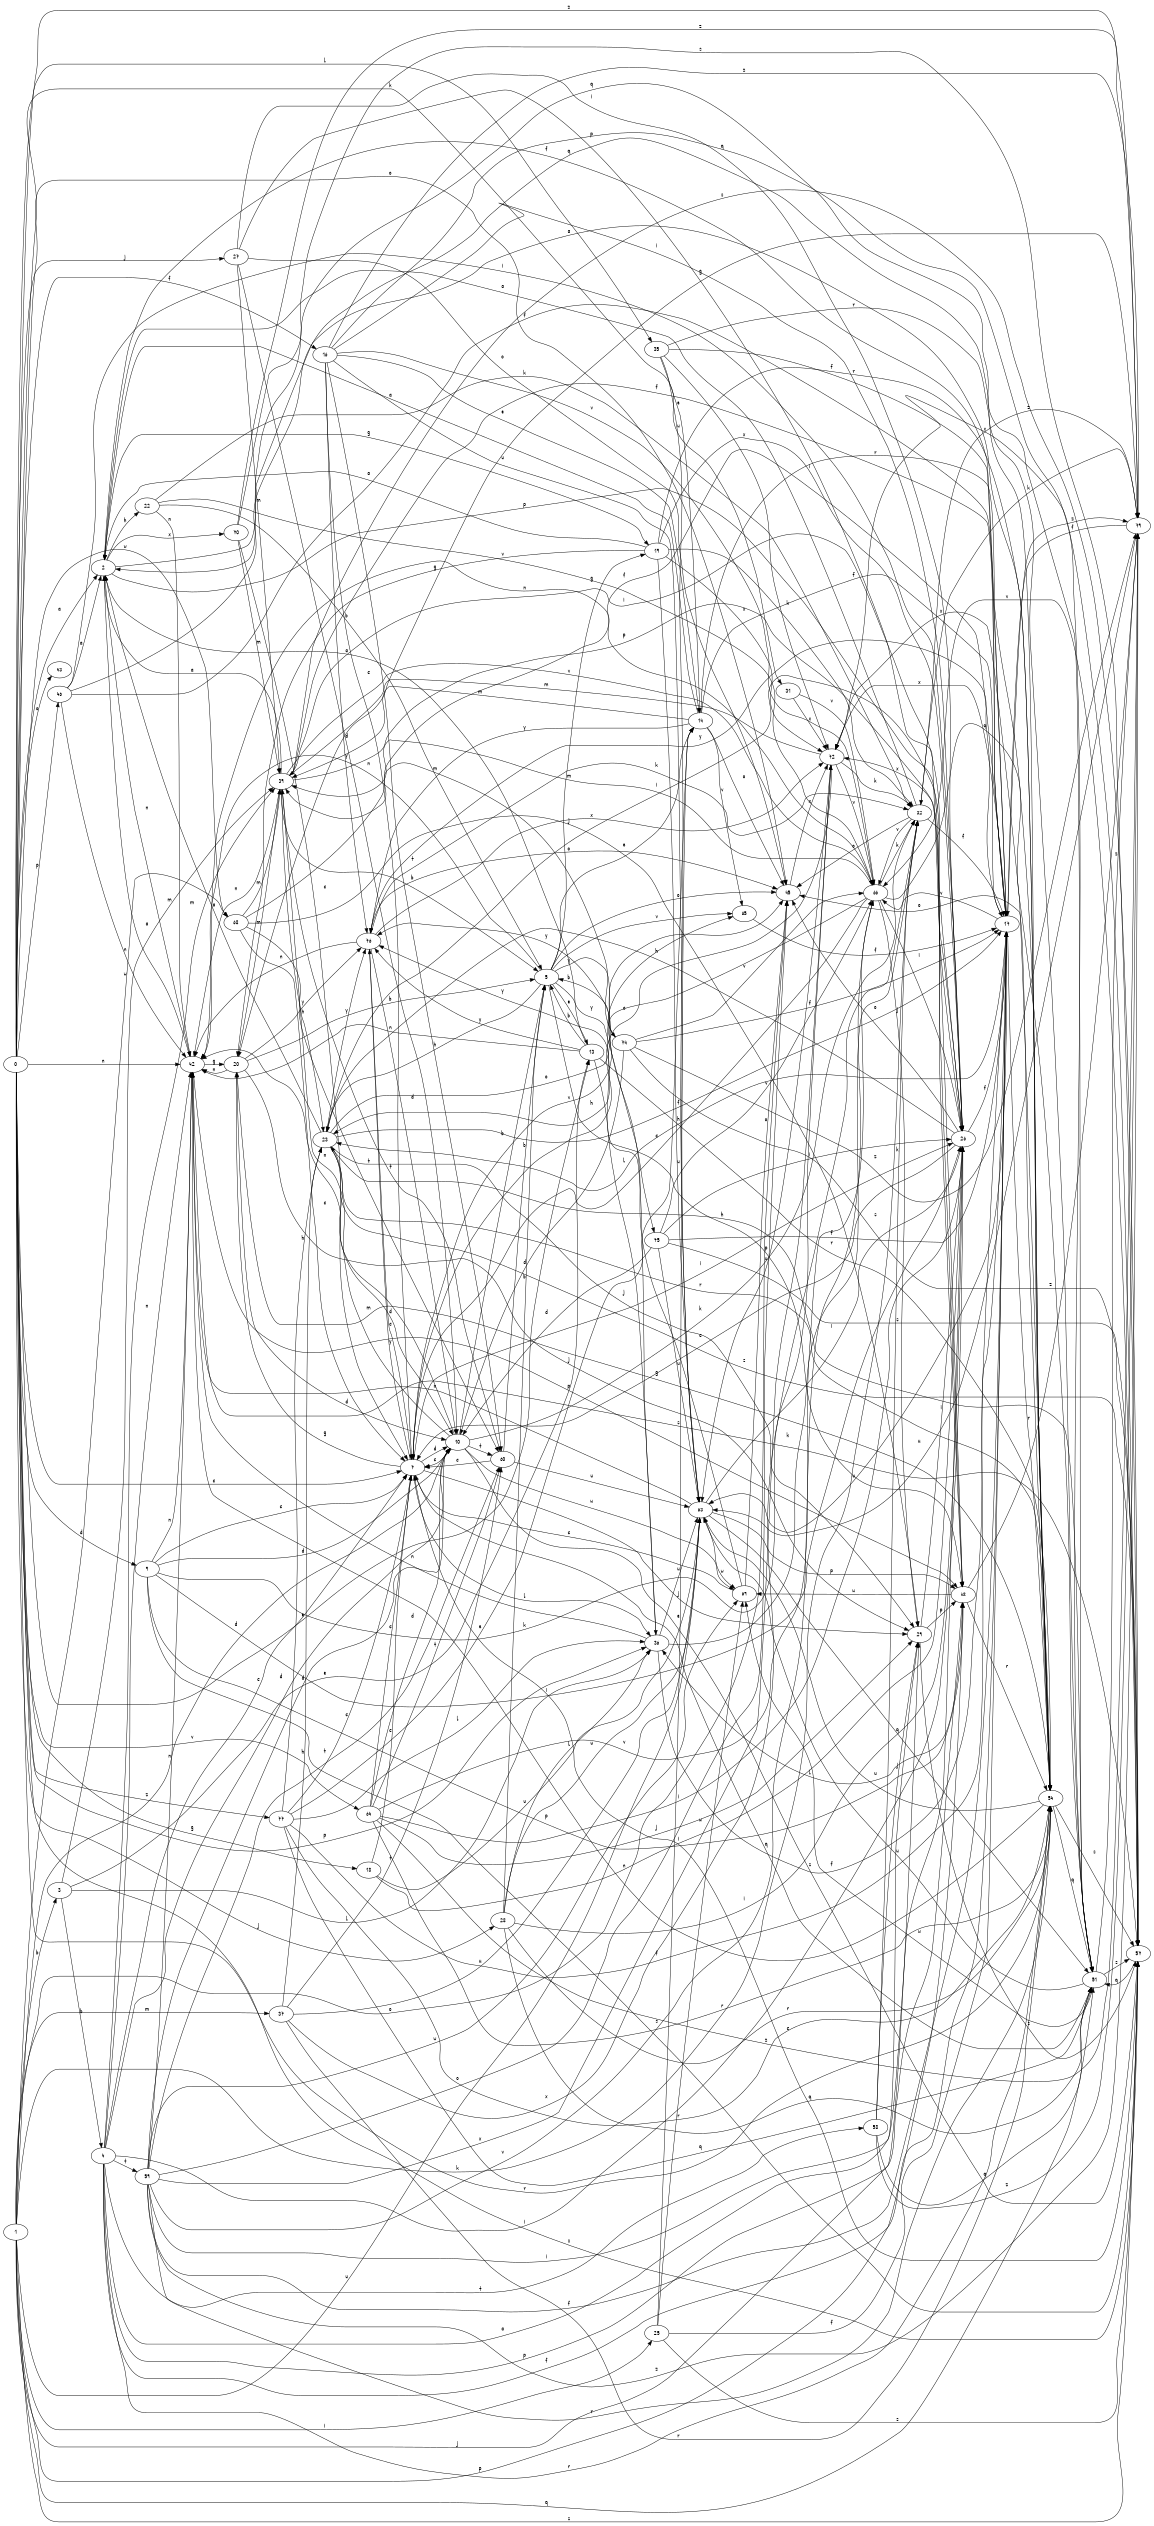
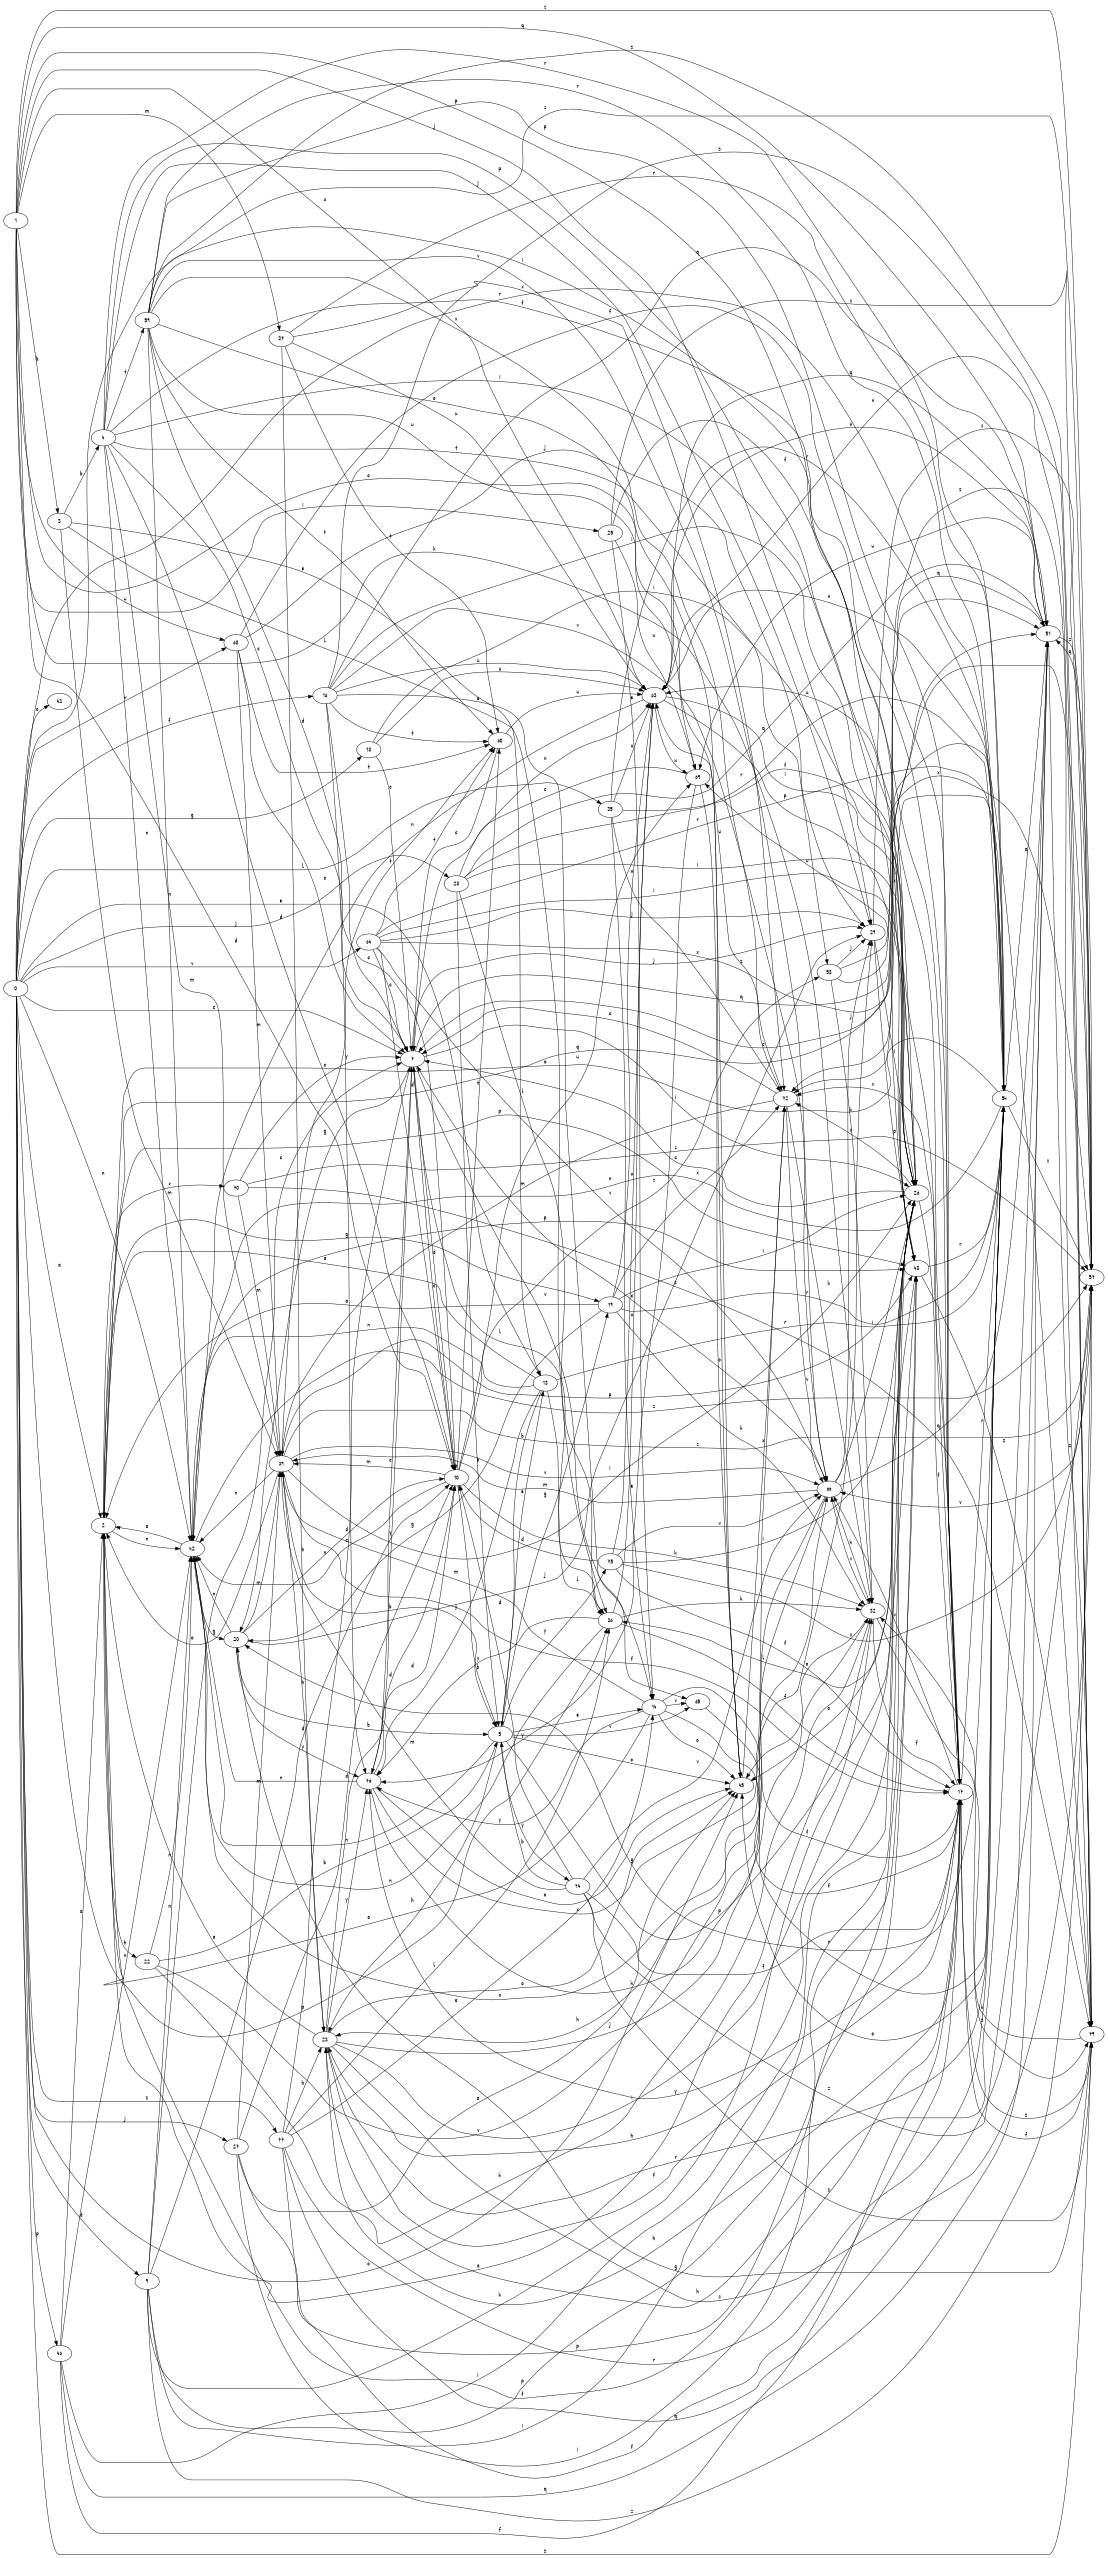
  strict digraph {
    fontname="Patrick Hand"
    rankdir=LR
    node [fontname="Patrick Hand"]
    edge [fontname="Patrick Hand"]
    0
    2
    7
    9
    13
    16
    18
    27
    28
-   31
    35
    42
    43
    45
    46
    54
    57
    64
    68
    77
    79
    36
    48
    51
    17
    19
    22
    70
    10
    29
    26
    65
    20
    76
    32
    5
    63
    14
    60
    66
    39
    72
    69
    23
    1
    3
    25
    37
    4
    58
    59
    74
    75
    0 -> 2 [label=a]
    0 -> 7 [label=c]
    0 -> 9 [label=d]
    0 -> 13 [label=e]
    0 -> 16 [label=f]
    0 -> 18 [label=g]
    0 -> 27 [label=j]
    0 -> 28 [label=j]
-   0 -> 31 [label=k]
    0 -> 35 [label=l]
    0 -> 42 [label=n]
    0 -> 43 [label=o]
    0 -> 45 [label=o]
    0 -> 46 [label=p]
    0 -> 54 [label=r]
    0 -> 57 [label=s]
    0 -> 64 [label=v]
    0 -> 68 [label=w]
    0 -> 77 [label=z]
    0 -> 79 [label=z]
    0 -> 36 [label=p]
    2 -> 42 [label=n]
    2 -> 48 [label=p]
    2 -> 51 [label=q]
    2 -> 17 [label=f]
    2 -> 19 [label=g]
    2 -> 22 [label=h]
    2 -> 70 [label=x]
    7 -> 36 [label=l]
    7 -> 51 [label=q]
    7 -> 10 [label=d]
    7 -> 29 [label=j]
    7 -> 26 [label=i]
    7 -> 65 [label=v]
    7 -> 20 [label=g]
    7 -> 76 [label=y]
    9 -> 7 [label=c]
    9 -> 42 [label=n]
    9 -> 57 [label=s]
    9 -> 48 [label=p]
    9 -> 10 [label=d]
    9 -> 26 [label=i]
    9 -> 32 [label=k]
    13 -> 2 [label=a]
    13 -> 42 [label=n]
    13 -> 54 [label=r]
    13 -> 36 [label=l]
    13 -> 76 [label=y]
    13 -> 5 [label=b]
    16 -> 7 [label=c]
    16 -> 79 [label=z]
    16 -> 51 [label=q]
    16 -> 26 [label=i]
    16 -> 76 [label=y]
    16 -> 63 [label=u]
    16 -> 14 [label=e]
    16 -> 60 [label=t]
    16 -> 66 [label=v]
    18 -> 7 [label=c]
    18 -> 26 [label=i]
    18 -> 63 [label=u]
    27 -> 45 [label=o]
    27 -> 48 [label=p]
    27 -> 10 [label=d]
    27 -> 26 [label=i]
    27 -> 39 [label=m]
    28 -> 54 [label=r]
    28 -> 36 [label=l]
    28 -> 51 [label=q]
    28 -> 26 [label=i]
    28 -> 5 [label=b]
    28 -> 63 [label=u]
-   31 -> 66 [label=v]
-   31 -> 72 [label=x]
    35 -> 54 [label=r]
    35 -> 17 [label=f]
    35 -> 63 [label=u]
    35 -> 14 [label=e]
    35 -> 72 [label=x]
    42 -> 2 [label=a]
    42 -> 57 [label=s]
    42 -> 48 [label=p]
    42 -> 20 [label=g]
    45 -> 72 [label=x]
    46 -> 2 [label=a]
    46 -> 42 [label=n]
    46 -> 51 [label=q]
    46 -> 17 [label=f]
    46 -> 26 [label=i]
    54 -> 2 [label=a]
    54 -> 42 [label=n]
    54 -> 45 [label=o]
    54 -> 57 [label=s]
    54 -> 51 [label=q]
    54 -> 20 [label=g]
    54 -> 63 [label=u]
    54 -> 72 [label=x]
    57 -> 7 [label=c]
    57 -> 51 [label=q]
    57 -> 66 [label=v]
    57 -> 72 [label=x]
    64 -> 7 [label=c]
    64 -> 54 [label=r]
    64 -> 79 [label=z]
    64 -> 10 [label=d]
    64 -> 29 [label=j]
    64 -> 26 [label=i]
    64 -> 60 [label=t]
    64 -> 66 [label=v]
    68 -> 7 [label=c]
    68 -> 17 [label=f]
    68 -> 29 [label=j]
    68 -> 60 [label=t]
    68 -> 39 [label=m]
    77 -> 7 [label=c]
    77 -> 54 [label=r]
    77 -> 36 [label=l]
    77 -> 51 [label=q]
    77 -> 17 [label=f]
    77 -> 14 [label=e]
    77 -> 23 [label=h]
    79 -> 17 [label=f]
    79 -> 20 [label=g]
    79 -> 32 [label=k]
    79 -> 63 [label=u]
    36 -> 42 [label=n]
    36 -> 17 [label=f]
    36 -> 76 [label=y]
    36 -> 32 [label=k]
    36 -> 63 [label=u]
    48 -> 54 [label=r]
    48 -> 79 [label=z]
    48 -> 36 [label=l]
    48 -> 69 [label=w]
    51 -> 57 [label=s]
    51 -> 79 [label=z]
    51 -> 63 [label=u]
    51 -> 69 [label=w]
    51 -> 23 [label=h]
    17 -> 54 [label=r]
    17 -> 79 [label=z]
    17 -> 76 [label=y]
    17 -> 63 [label=u]
    17 -> 66 [label=v]
    17 -> 72 [label=x]
    17 -> 23 [label=h]
    19 -> 2 [label=a]
    19 -> 54 [label=r]
    19 -> 26 [label=i]
    19 -> 20 [label=g]
    19 -> 32 [label=k]
    19 -> 63 [label=u]
    19 -> 72 [label=x]
    22 -> 42 [label=n]
    22 -> 32 [label=k]
    22 -> 5 [label=b]
    22 -> 66 [label=v]
    70 -> 7 [label=c]
    70 -> 57 [label=s]
    70 -> 79 [label=z]
    70 -> 39 [label=m]
    10 -> 7 [label=c]
    10 -> 42 [label=n]
-   10 -> 57 [label=s]
+   10 -> 58 [label=s]
    10 -> 32 [label=k]
    10 -> 5 [label=b]
    10 -> 60 [label=t]
    10 -> 39 [label=m]
    10 -> 69 [label=w]
    29 -> 57 [label=s]
    29 -> 48 [label=p]
    29 -> 26 [label=i]
    26 -> 7 [label=c]
    26 -> 45 [label=o]
    26 -> 17 [label=f]
    26 -> 72 [label=x]
    26 -> 23 [label=h]
    65 -> 17 [label=f]
    20 -> 42 [label=n]
    20 -> 10 [label=d]
    20 -> 29 [label=j]
    20 -> 76 [label=y]
    20 -> 5 [label=b]
    20 -> 39 [label=m]
    76 -> 7 [label=c]
    76 -> 42 [label=n]
    76 -> 45 [label=o]
    76 -> 10 [label=d]
    76 -> 32 [label=k]
    76 -> 72 [label=x]
    32 -> 2 [label=a]
    32 -> 45 [label=o]
    32 -> 79 [label=z]
    32 -> 17 [label=f]
    32 -> 66 [label=v]
    5 -> 13 [label=e]
    5 -> 42 [label=n]
    5 -> 45 [label=o]
    5 -> 48 [label=p]
    5 -> 19 [label=g]
    5 -> 65 [label=v]
    5 -> 14 [label=e]
    5 -> 23 [label=h]
    5 -> 74 [label=y]
    5 -> 75 [label=y]
    63 -> 42 [label=n]
    63 -> 48 [label=p]
    63 -> 51 [label=q]
    63 -> 26 [label=i]
    63 -> 69 [label=w]
    14 -> 2 [label=a]
    14 -> 45 [label=o]
    14 -> 54 [label=r]
    14 -> 17 [label=f]
    14 -> 65 [label=v]
    14 -> 76 [label=y]
    14 -> 39 [label=m]
    60 -> 7 [label=c]
-   60 -> 5 [label=b]
    60 -> 63 [label=u]
    66 -> 7 [label=c]
    66 -> 42 [label=n]
    66 -> 51 [label=q]
    66 -> 29 [label=j]
    66 -> 26 [label=i]
    66 -> 32 [label=k]
    66 -> 39 [label=m]
    66 -> 23 [label=h]
    39 -> 2 [label=a]
    39 -> 42 [label=n]
    39 -> 57 [label=s]
    39 -> 48 [label=p]
    39 -> 17 [label=f]
    39 -> 26 [label=i]
    39 -> 5 [label=b]
    39 -> 60 [label=t]
    39 -> 66 [label=v]
    39 -> 23 [label=h]
    72 -> 7 [label=c]
    72 -> 32 [label=k]
    72 -> 63 [label=u]
    72 -> 66 [label=v]
    72 -> 39 [label=m]
    69 -> 7 [label=c]
    69 -> 45 [label=o]
    69 -> 76 [label=y]
    23 -> 2 [label=a]
    23 -> 45 [label=o]
    23 -> 54 [label=r]
    23 -> 57 [label=s]
    23 -> 17 [label=f]
    23 -> 10 [label=d]
    23 -> 29 [label=j]
    23 -> 26 [label=i]
    23 -> 76 [label=y]
    1 -> 45 [label=o]
    1 -> 57 [label=s]
    1 -> 68 [label=w]
    1 -> 48 [label=p]
    1 -> 51 [label=q]
    1 -> 10 [label=d]
    1 -> 29 [label=j]
    1 -> 32 [label=k]
    1 -> 63 [label=u]
    1 -> 3 [label=b]
    1 -> 25 [label=i]
    1 -> 37 [label=m]
    3 -> 13 [label=e]
    3 -> 36 [label=l]
    3 -> 39 [label=m]
    3 -> 4 [label=b]
    25 -> 57 [label=s]
    25 -> 17 [label=f]
    25 -> 14 [label=e]
    25 -> 69 [label=w]
    37 -> 54 [label=r]
    37 -> 63 [label=u]
    37 -> 60 [label=t]
    37 -> 72 [label=x]
    37 -> 23 [label=h]
    4 -> 7 [label=c]
    4 -> 42 [label=n]
    4 -> 54 [label=r]
    4 -> 48 [label=p]
    4 -> 17 [label=f]
    4 -> 10 [label=d]
-   4 -> 29 [label=a]
+   4 -> 29 [label=j]
    4 -> 26 [label=i]
    4 -> 39 [label=m]
    4 -> 58 [label=t]
    4 -> 59 [label=t]
    58 -> 79 [label=z]
    58 -> 51 [label=q]
    58 -> 29 [label=j]
    58 -> 32 [label=k]
    59 -> 42 [label=n]
    59 -> 45 [label=o]
    59 -> 54 [label=r]
    59 -> 79 [label=z]
-   59 -> 17 [label=f]
+   59 -> 17 [label=p]
    59 -> 10 [label=d]
    59 -> 26 [label=i]
    59 -> 60 [label=t]
    59 -> 66 [label=v]
    59 -> 72 [label=x]
    59 -> 69 [label=w]
    74 -> 57 [label=s]
    74 -> 79 [label=z]
    74 -> 17 [label=f]
    74 -> 10 [label=d]
    74 -> 5 [label=b]
    74 -> 66 [label=v]
    74 -> 39 [label=m]
    75 -> 57 [label=s]
    75 -> 17 [label=f]
    75 -> 10 [label=d]
    75 -> 26 [label=i]
    75 -> 63 [label=u]
    75 -> 66 [label=v]
  }
